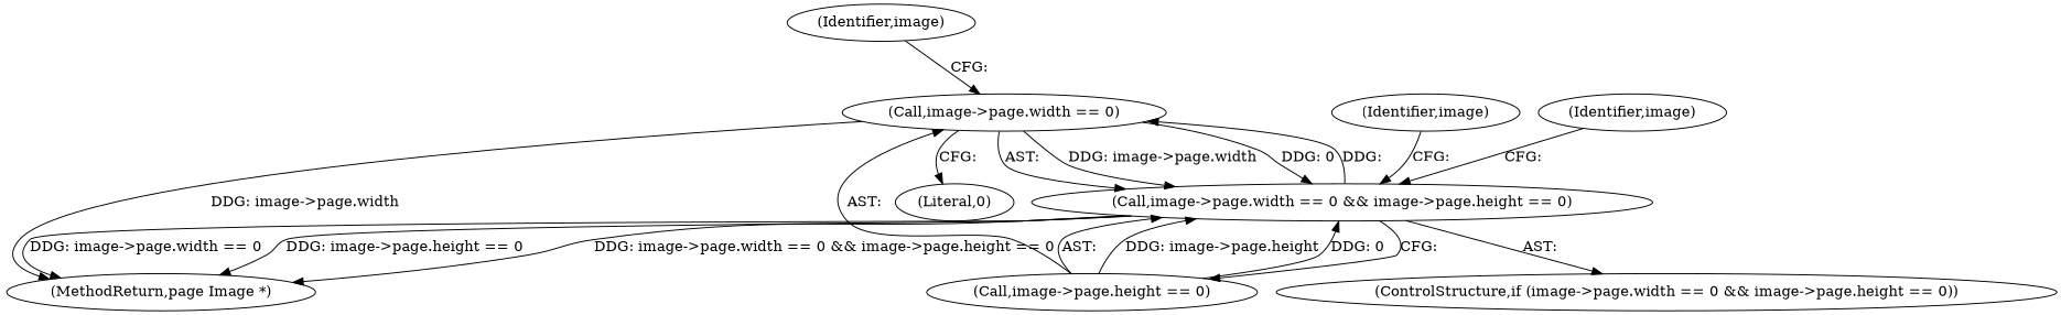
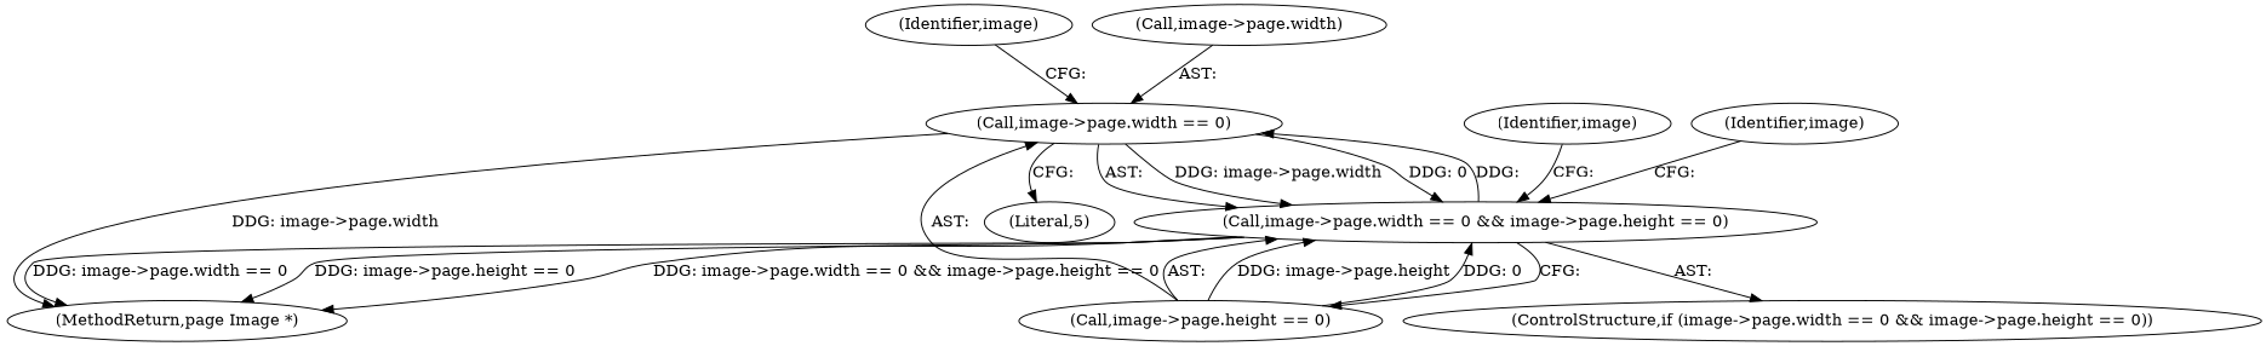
  digraph {
    n1 [label="(Call,image->page.width == 0)"]
    n2 [label="(Call,image->page.width == 0 && image->page.height == 0)"]
-   n3 [label="(Literal,0)"]
+   n3 [label="(Literal,5)"]
    n4 [label="(MethodReturn,page Image *)"]
    n5 [label="(Call,image->page.height == 0)"]
    n6 [label="(ControlStructure,if (image->page.width == 0 && image->page.height == 0))"]
    n7 [label="(Identifier,image)"]
    n8 [label="(Identifier,image)"]
    n9 [label="(Identifier,image)"]
+   n10 [label="(Call,image->page.width)"]
    n1 -> n2 [label="AST: "]
    n1 -> n2 [label="DDG: image->page.width"]
    n1 -> n2 [label="DDG: 0"]
    n1 -> n3 [label="CFG: "]
    n1 -> n4 [label="DDG: image->page.width"]
    n2 -> n1 [label="DDG: "]
    n2 -> n4 [label="DDG: image->page.width == 0 && image->page.height == 0"]
    n2 -> n4 [label="DDG: image->page.height == 0"]
    n2 -> n4 [label="DDG: image->page.width == 0"]
    n2 -> n5 [label="CFG: "]
    n2 -> n6 [label="AST: "]
    n5 -> n1 [label="AST: "]
    n5 -> n2 [label="AST: "]
    n5 -> n2 [label="DDG: image->page.height"]
    n5 -> n2 [label="DDG: 0"]
    n7 -> n1 [label="CFG: "]
    n8 -> n2 [label="CFG: "]
    n9 -> n2 [label="CFG: "]
+   n10 -> n1 [label="AST: "]
  }
